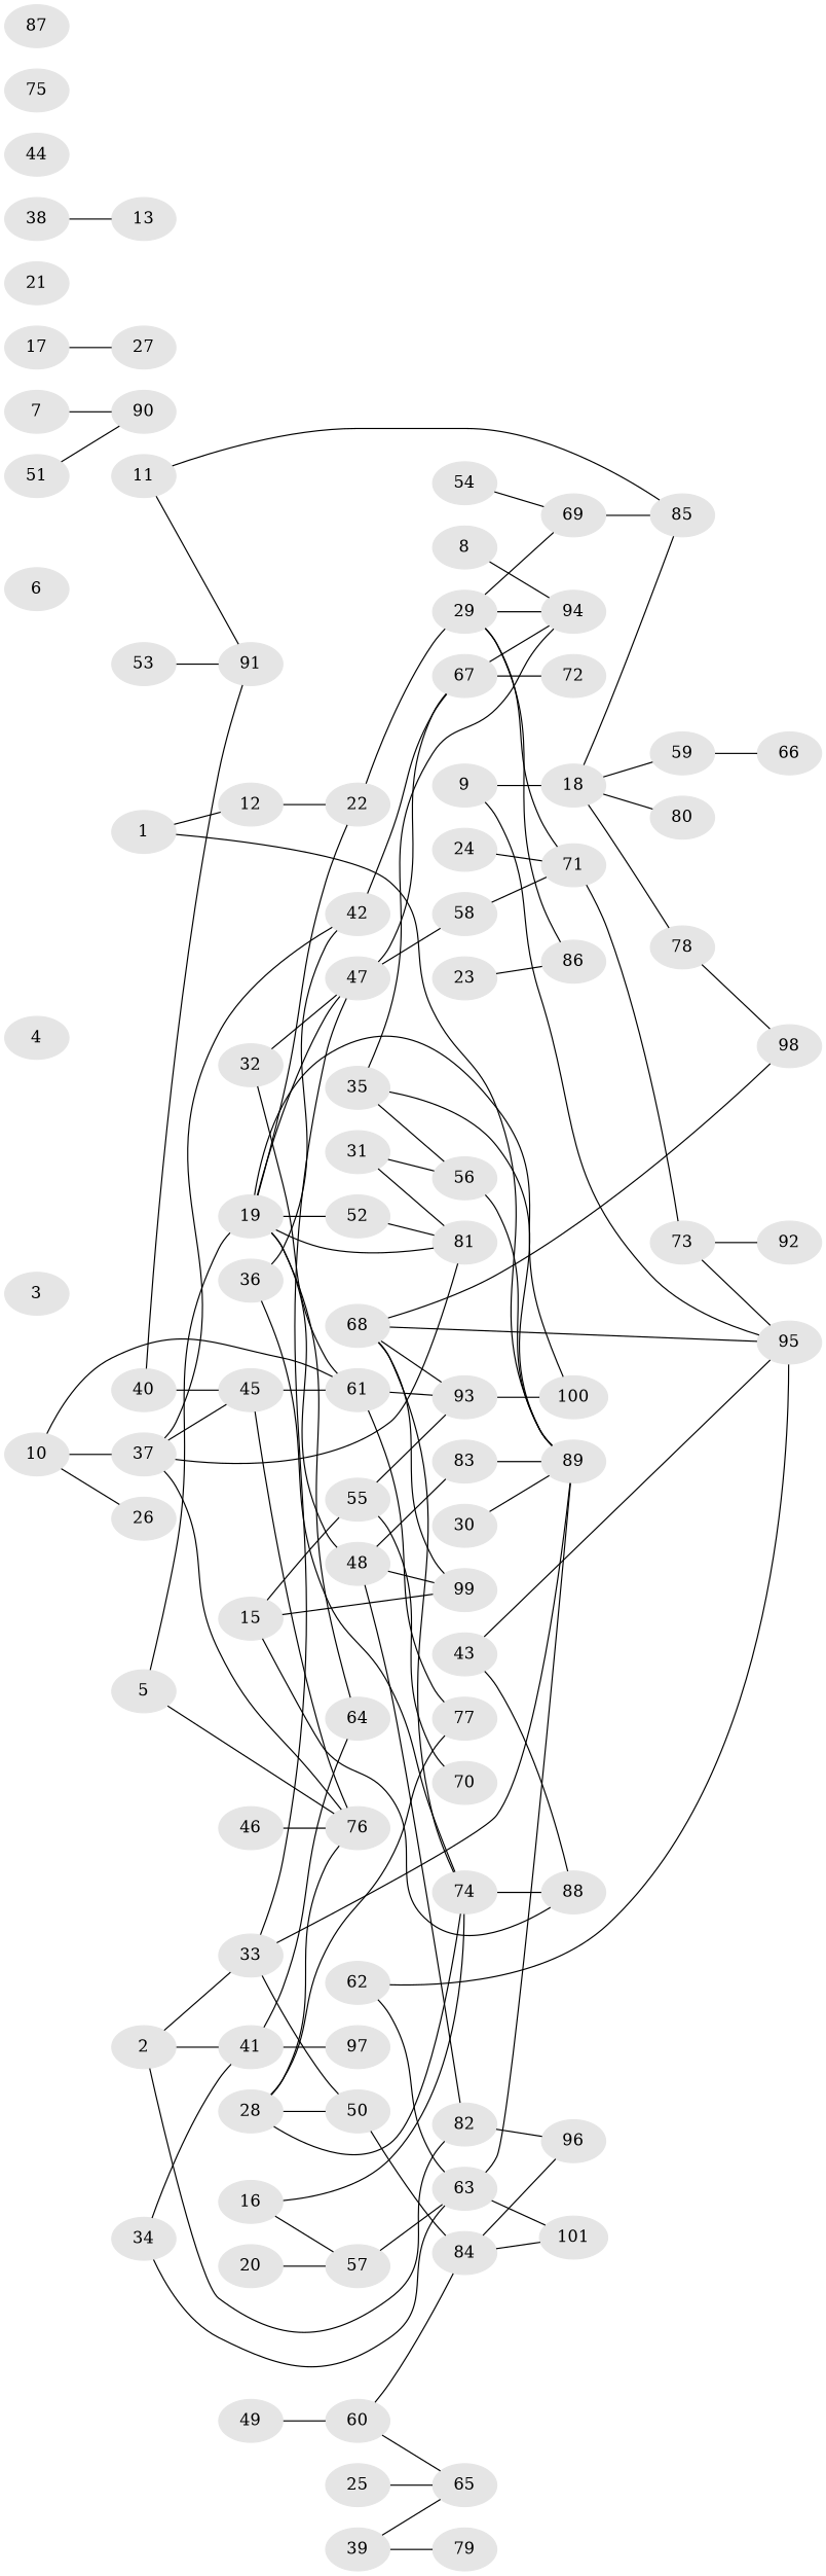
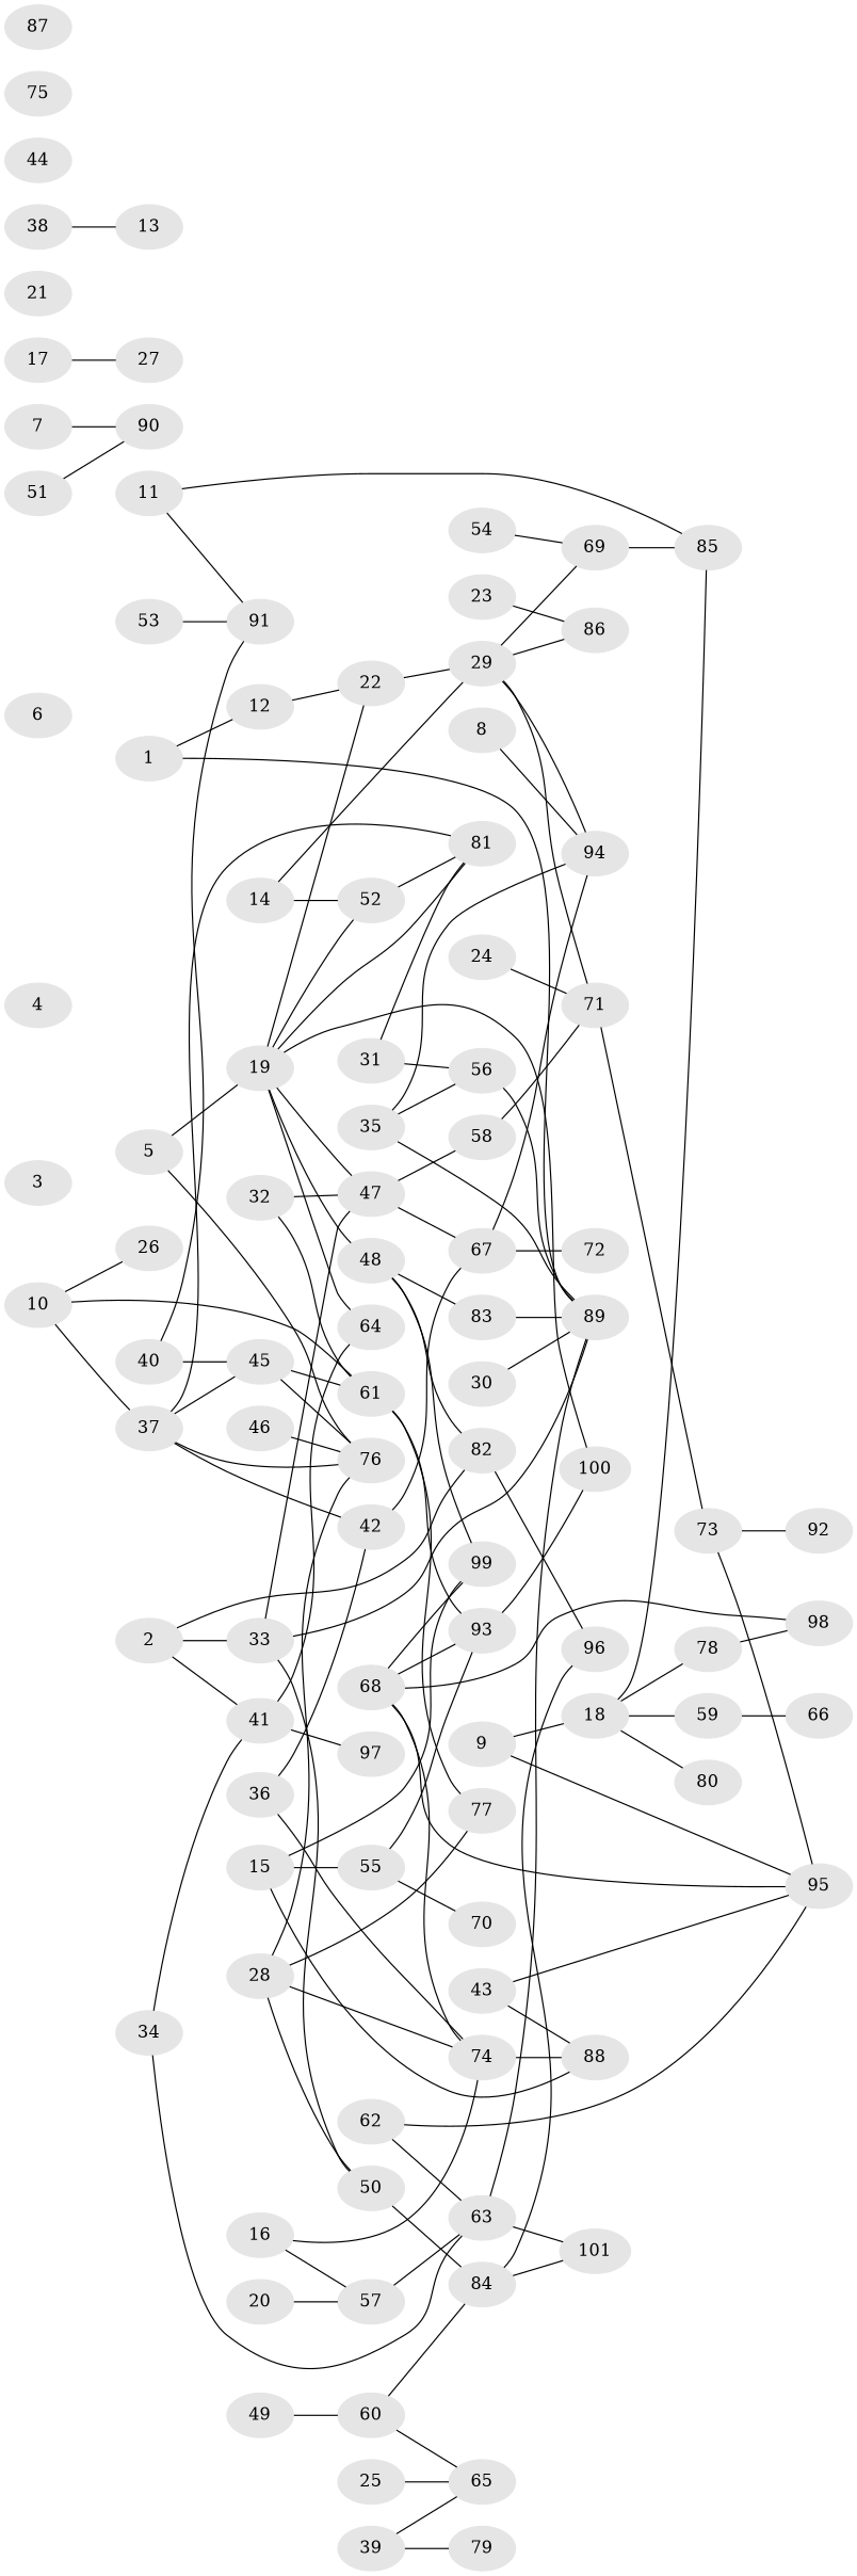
  graph {
    rankdir=LR
    node [color=gray90 style=filled]
    1
    12
    89
    22
    2
    33
    41
    82
    47
    50
    64
    97
    96
    3
    4
    5
    19
    76
    52
    48
    81
    100
    6
    7
    90
    8
    94
    9
    18
    95
    85
    59
    78
    80
    10
    26
    37
    61
    42
    45
    77
    93
    11
    91
    29
+   14
    86
    71
    69
    15
    55
    88
    99
    70
    16
    57
    74
    63
    17
    27
    66
    98
    67
    58
    83
    20
    21
    23
    24
    73
    25
    65
    28
    84
    30
    31
    56
    32
    34
    101
    35
    36
    38
    13
    51
    39
    79
    40
    72
    43
    44
    46
    49
    60
    53
    54
    62
    68
    92
    75
    87
    1 -- 12
    1 -- 89
    12 -- 22
    22 -- 29
    2 -- 33
    2 -- 41
    2 -- 82
    33 -- 89
    33 -- 47
    33 -- 50
    41 -- 64
    41 -- 97
    82 -- 96
    47 -- 67
    47 -- 58
    50 -- 84
    5 -- 19
    5 -- 76
    19 -- 22
    19 -- 47
    19 -- 64
    19 -- 52
    19 -- 48
    19 -- 81
    19 -- 100
    52 -- 81
    48 -- 82
    48 -- 99
    48 -- 83
    7 -- 90
    8 -- 94
    9 -- 18
    9 -- 95
    18 -- 85
    18 -- 59
    18 -- 78
    18 -- 80
    59 -- 66
    78 -- 98
    10 -- 26
    10 -- 37
    10 -- 61
    37 -- 76
    37 -- 81
    37 -- 42
    37 -- 45
    61 -- 77
    61 -- 93
    42 -- 67
    45 -- 76
    45 -- 61
    93 -- 100
    11 -- 85
    11 -- 91
    29 -- 94
    29 -- 86
    29 -- 71
    29 -- 69
+   14 -- 52
+   14 -- 29
    71 -- 73
    69 -- 85
    15 -- 55
    15 -- 88
    15 -- 99
    55 -- 93
    55 -- 70
    16 -- 57
    16 -- 74
    57 -- 63
    74 -- 88
    63 -- 89
    63 -- 101
    17 -- 27
    67 -- 94
    67 -- 72
    58 -- 71
    83 -- 89
    20 -- 57
    23 -- 86
    24 -- 71
    73 -- 95
    73 -- 92
    25 -- 65
    28 -- 50
    28 -- 76
    28 -- 77
    28 -- 74
    84 -- 96
    84 -- 101
    30 -- 89
    31 -- 81
    31 -- 56
    56 -- 89
    32 -- 47
    32 -- 61
    34 -- 41
    34 -- 63
    35 -- 89
    35 -- 94
    35 -- 56
    36 -- 42
    36 -- 74
    38 -- 13
    51 -- 90
    39 -- 65
    39 -- 79
    40 -- 45
    40 -- 91
    43 -- 95
    43 -- 88
    46 -- 76
    49 -- 60
    60 -- 65
    60 -- 84
    53 -- 91
    54 -- 69
    62 -- 95
    62 -- 63
    68 -- 95
    68 -- 93
    68 -- 99
    68 -- 74
    68 -- 98
  }
